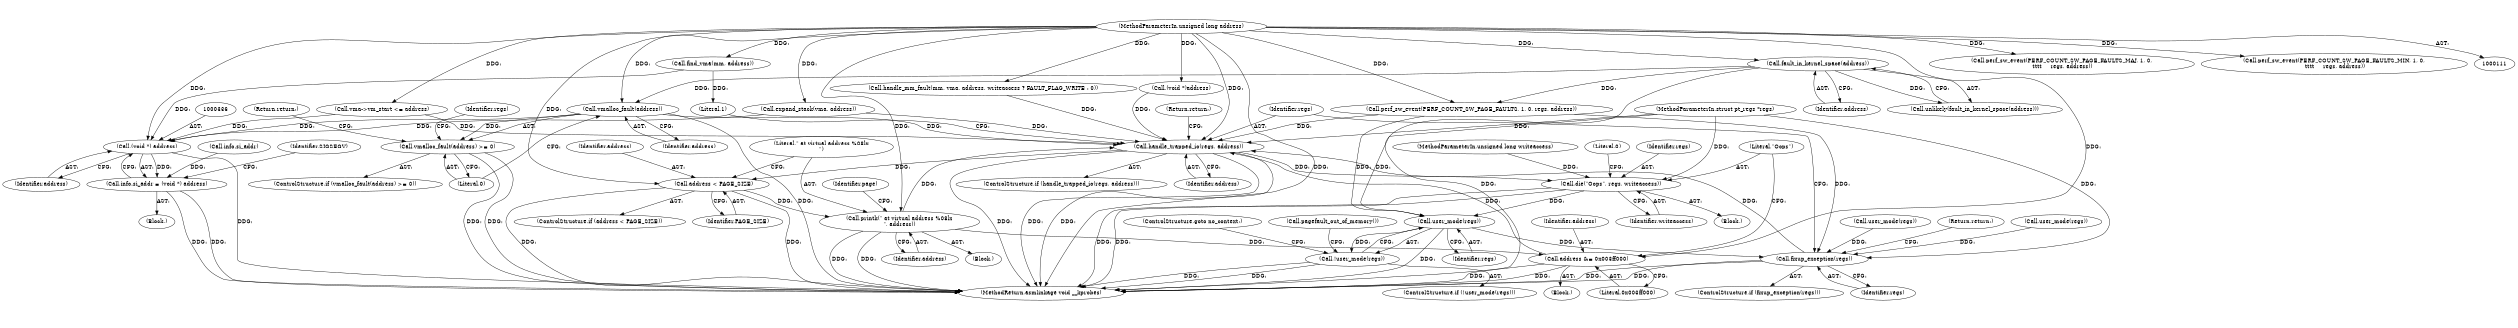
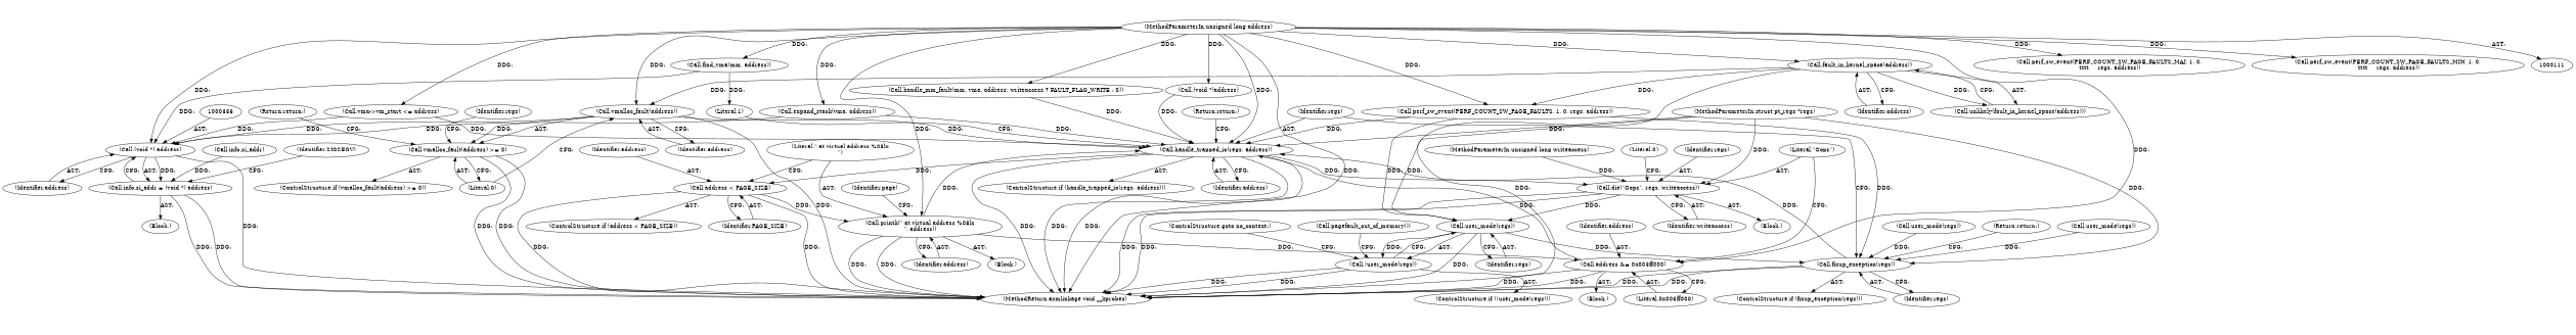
  digraph {
    n1 [label="(Call,vmalloc_fault(address))"]
    n2 [label="(Call,vmalloc_fault(address) >= 0)"]
    n3 [label="(Call,(void *) address)"]
    n4 [label="(Call,handle_trapped_io(regs, address))"]
    n5 [label="(MethodReturn,asmlinkage void __kprobes)"]
    n6 [label="(Identifier,address)"]
    n7 [label="(ControlStructure,if (vmalloc_fault(address) >= 0))"]
    n8 [label="(Literal,0)"]
    n9 [label="(Call,info.si_addr = (void *) address)"]
    n10 [label="(Identifier,address)"]
    n11 [label="(Call,address < PAGE_SIZE)"]
    n12 [label="(Call,die(\"Oops\", regs, writeaccess))"]
    n13 [label="(ControlStructure,if (handle_trapped_io(regs, address)))"]
    n14 [label="(Identifier,address)"]
    n15 [label="(Call,fault_in_kernel_space(address))"]
    n16 [label="(Call,unlikely(fault_in_kernel_space(address)))"]
    n17 [label="(Call,perf_sw_event(PERF_COUNT_SW_PAGE_FAULTS, 1, 0, regs, address))"]
    n18 [label="(Identifier,address)"]
    n19 [label="(Call,user_mode(regs))"]
    n20 [label="(Call,fixup_exception(regs))"]
    n21 [label="(MethodParameterIn,unsigned long address)"]
    n22 [label="(Call,printk(\" at virtual address %08lx\n\", address))"]
    n23 [label="(Call,address &= 0x003ff000)"]
    n24 [label="(Call,perf_sw_event(PERF_COUNT_SW_PAGE_FAULTS_MAJ, 1, 0,\n \t\t\t\t     regs, address))"]
    n25 [label="(Call,find_vma(mm, address))"]
    n26 [label="(Call,handle_mm_fault(mm, vma, address, writeaccess ? FAULT_FLAG_WRITE : 0))"]
    n27 [label="(Call,vma->vm_start <= address)"]
    n28 [label="(Call,expand_stack(vma, address))"]
    n29 [label="(Call,(void *)address)"]
    n30 [label="(Call,perf_sw_event(PERF_COUNT_SW_PAGE_FAULTS_MIN, 1, 0,\n \t\t\t\t     regs, address))"]
    1000111
    n32 [label="(ControlStructure,if (address < PAGE_SIZE))"]
    n33 [label="(Identifier,PAGE_SIZE)"]
    n34 [label="(Block,)"]
    n35 [label="(Identifier,address)"]
    n36 [label="(Block,)"]
    n37 [label="(Literal,0x003ff000)"]
    n38 [label="(Literal,1)"]
    n39 [label="(Block,)"]
    n40 [label="(Identifier,writeaccess)"]
    n41 [label="(Block,)"]
    n42 [label="(Call,!user_mode(regs))"]
    n43 [label="(Identifier,regs)"]
    n44 [label="(ControlStructure,if (fixup_exception(regs)))"]
    n45 [label="(Identifier,regs)"]
    n46 [label="(ControlStructure,if (!user_mode(regs)))"]
    n47 [label="(MethodParameterIn,struct pt_regs *regs)"]
    n48 [label="(Literal,\"Oops\")"]
    n49 [label="(Identifier,address)"]
    n50 [label="(Return,return;)"]
    n51 [label="(Call,user_mode(regs))"]
    n52 [label="(Identifier,page)"]
    n53 [label="(MethodParameterIn,unsigned long writeaccess)"]
    n54 [label="(Return,return;)"]
    n55 [label="(ControlStructure,goto no_context;)"]
    n56 [label="(Literal,\" at virtual address %08lx\n\")"]
    n57 [label="(Identifier,address)"]
    n58 [label="(Identifier,regs)"]
    n59 [label="(Call,pagefault_out_of_memory())"]
    n60 [label="(Call,info.si_addr)"]
    n61 [label="(Literal,0)"]
    n62 [label="(Return,return;)"]
    n63 [label="(Identifier,SIGSEGV)"]
    n64 [label="(Call,user_mode(regs))"]
    n65 [label="(Identifier,regs)"]
    n66 [label="(Identifier,regs)"]
    1000336
    n1 -> n2 [label="AST: "]
    n1 -> n2 [label="DDG: "]
    n1 -> n3 [label="DDG: "]
    n1 -> n4 [label="DDG: "]
    n1 -> n5 [label="DDG: "]
    n1 -> n6 [label="CFG: "]
    n2 -> n5 [label="DDG: "]
    n2 -> n5 [label="DDG: "]
    n2 -> n7 [label="AST: "]
    n2 -> n8 [label="CFG: "]
    n3 -> n5 [label="DDG: "]
    n3 -> n9 [label="AST: "]
    n3 -> n9 [label="DDG: "]
    n3 -> n10 [label="CFG: "]
    n4 -> n5 [label="DDG: "]
    n4 -> n5 [label="DDG: "]
    n4 -> n5 [label="DDG: "]
    n4 -> n11 [label="DDG: "]
    n4 -> n12 [label="DDG: "]
    n4 -> n13 [label="AST: "]
    n4 -> n14 [label="CFG: "]
    n6 -> n1 [label="AST: "]
    n8 -> n1 [label="CFG: "]
    n8 -> n2 [label="AST: "]
    n9 -> n3 [label="CFG: "]
    n9 -> n5 [label="DDG: "]
    n9 -> n5 [label="DDG: "]
    n9 -> n39 [label="AST: "]
    n10 -> n3 [label="AST: "]
    n11 -> n5 [label="DDG: "]
    n11 -> n5 [label="DDG: "]
    n11 -> n22 [label="DDG: "]
    n11 -> n32 [label="AST: "]
    n11 -> n33 [label="CFG: "]
    n12 -> n5 [label="DDG: "]
    n12 -> n5 [label="DDG: "]
    n12 -> n19 [label="DDG: "]
    n12 -> n40 [label="CFG: "]
    n12 -> n41 [label="AST: "]
    n14 -> n4 [label="AST: "]
    n15 -> n1 [label="DDG: "]
    n15 -> n5 [label="DDG: "]
    n15 -> n16 [label="AST: "]
    n15 -> n16 [label="DDG: "]
    n15 -> n17 [label="DDG: "]
    n15 -> n18 [label="CFG: "]
    n16 -> n15 [label="CFG: "]
    n17 -> n4 [label="DDG: "]
    n17 -> n19 [label="DDG: "]
    n17 -> n20 [label="DDG: "]
    n18 -> n15 [label="AST: "]
    n19 -> n5 [label="DDG: "]
    n19 -> n20 [label="DDG: "]
    n19 -> n42 [label="AST: "]
    n19 -> n42 [label="DDG: "]
    n19 -> n43 [label="CFG: "]
    n20 -> n4 [label="DDG: "]
    n20 -> n5 [label="DDG: "]
    n20 -> n5 [label="DDG: "]
    n20 -> n44 [label="AST: "]
    n20 -> n45 [label="CFG: "]
    n21 -> n1 [label="DDG: "]
    n21 -> n3 [label="DDG: "]
    n21 -> n4 [label="DDG: "]
    n21 -> n5 [label="DDG: "]
-   n21 -> n11 [label="DDG: "]
    n21 -> n15 [label="DDG: "]
    n21 -> n17 [label="DDG: "]
    n21 -> n22 [label="DDG: "]
    n21 -> n23 [label="DDG: "]
    n21 -> n24 [label="DDG: "]
    n21 -> n25 [label="DDG: "]
    n21 -> n26 [label="DDG: "]
    n21 -> n27 [label="DDG: "]
    n21 -> n28 [label="DDG: "]
    n21 -> n29 [label="DDG: "]
    n21 -> n30 [label="DDG: "]
    n21 -> 1000111 [label="AST: "]
    n22 -> n4 [label="DDG: "]
    n22 -> n5 [label="DDG: "]
    n22 -> n5 [label="DDG: "]
    n22 -> n23 [label="DDG: "]
    n22 -> n34 [label="AST: "]
    n22 -> n35 [label="CFG: "]
    n23 -> n4 [label="DDG: "]
    n23 -> n5 [label="DDG: "]
    n23 -> n5 [label="DDG: "]
    n23 -> n36 [label="AST: "]
    n23 -> n37 [label="CFG: "]
    n25 -> n3 [label="DDG: "]
    n25 -> n38 [label="DDG: "]
    n26 -> n4 [label="DDG: "]
    n27 -> n3 [label="DDG: "]
    n27 -> n4 [label="DDG: "]
    n28 -> n3 [label="DDG: "]
    n28 -> n4 [label="DDG: "]
    n29 -> n4 [label="DDG: "]
    n33 -> n11 [label="AST: "]
    n35 -> n22 [label="AST: "]
    n37 -> n23 [label="AST: "]
    n38 -> n4 [label="CFG: "]
    n40 -> n12 [label="AST: "]
    n42 -> n5 [label="DDG: "]
    n42 -> n5 [label="DDG: "]
    n42 -> n19 [label="CFG: "]
    n42 -> n46 [label="AST: "]
    n43 -> n19 [label="AST: "]
    n45 -> n20 [label="AST: "]
    n47 -> n4 [label="DDG: "]
    n47 -> n12 [label="DDG: "]
    n47 -> n19 [label="DDG: "]
    n47 -> n20 [label="DDG: "]
    n48 -> n12 [label="AST: "]
    n48 -> n23 [label="CFG: "]
    n49 -> n23 [label="AST: "]
    n50 -> n4 [label="CFG: "]
    n51 -> n20 [label="DDG: "]
    n52 -> n22 [label="CFG: "]
    n53 -> n12 [label="DDG: "]
    n54 -> n20 [label="CFG: "]
    n55 -> n42 [label="CFG: "]
    n56 -> n11 [label="CFG: "]
    n56 -> n22 [label="AST: "]
    n57 -> n11 [label="AST: "]
    n58 -> n2 [label="CFG: "]
    n59 -> n42 [label="CFG: "]
    n60 -> n9 [label="DDG: "]
    n61 -> n12 [label="CFG: "]
    n62 -> n2 [label="CFG: "]
    n63 -> n9 [label="CFG: "]
    n64 -> n20 [label="DDG: "]
    n65 -> n12 [label="AST: "]
    n66 -> n4 [label="AST: "]
    n66 -> n20 [label="CFG: "]
    1000336 -> n3 [label="AST: "]
  }
